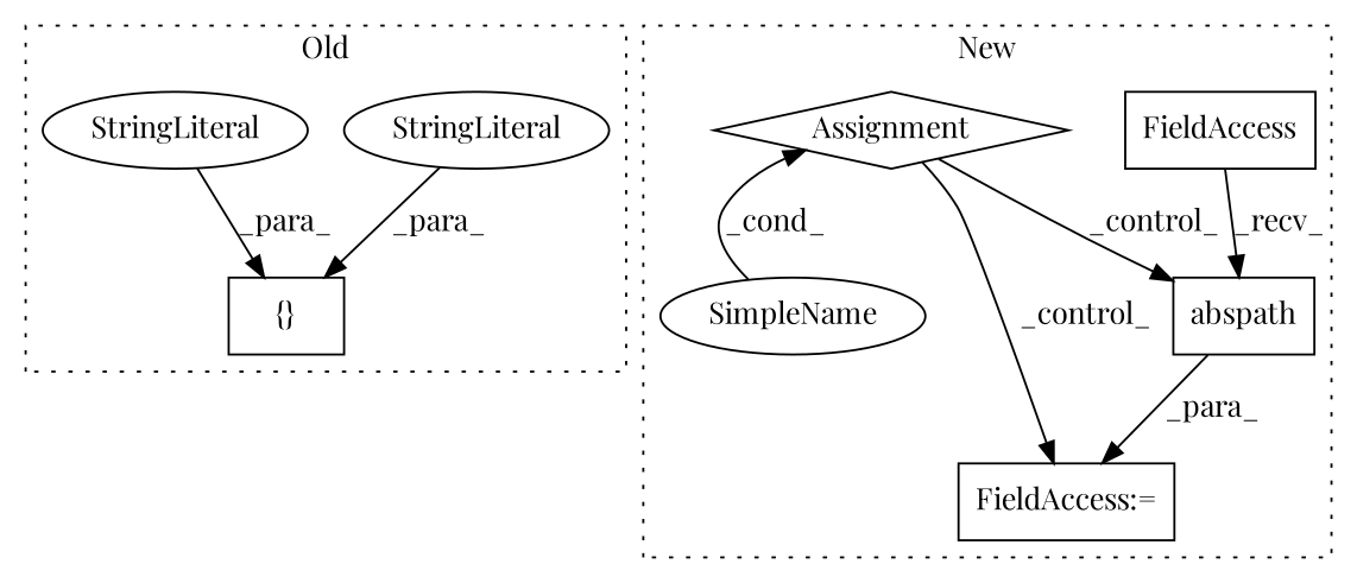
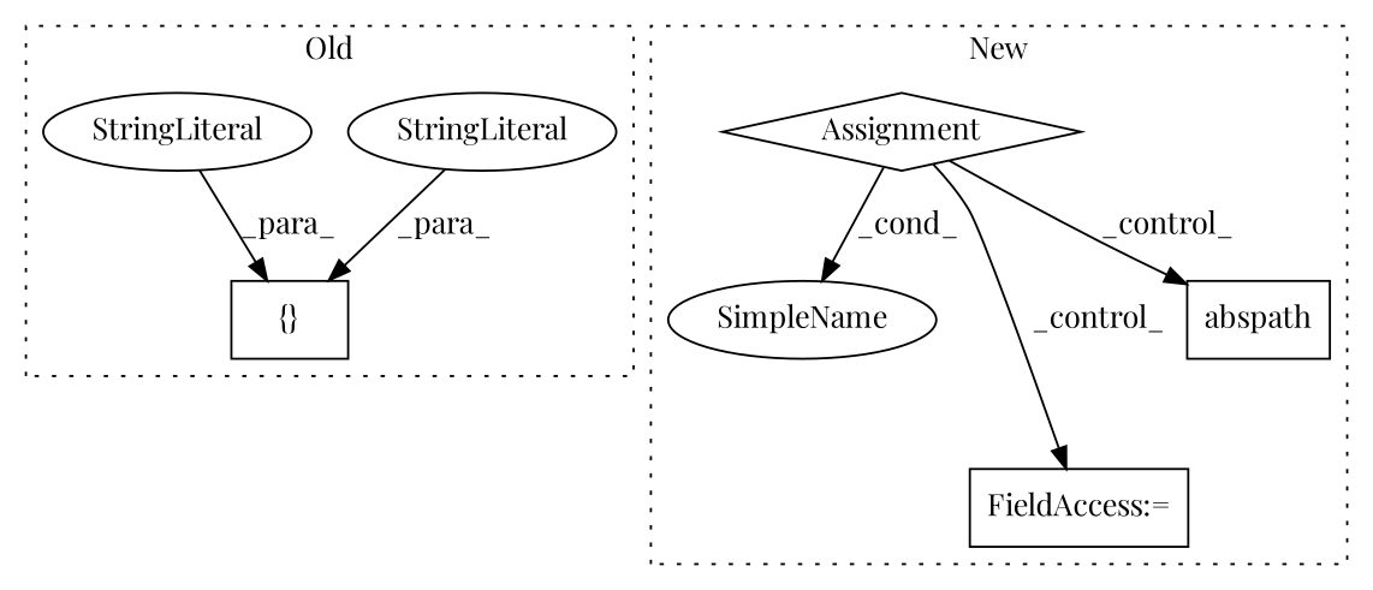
  digraph {
    fontname="Playfair Display"
    node [a=45 fontname="Playfair Display" l=3 shape=box]
    edge [fontname="Playfair Display"]
    n1 [a=4 l="1,1" label="{}" s="9792,9800"]
    n2 [label=StringLiteral s=9797 shape=ellipse]
    n3 [label=StringLiteral s=9793 shape=ellipse]
    n4 [a=32 l="8,1" label=abspath s="9825,9869"]
-   n5 [a=22 l=7 label=FieldAccess s=9817]
    n6 [a=7 l=1 label="FieldAccess:=" s=9816]
    n7 [a=42 label=SimpleName shape=ellipse l=""]
    n8 [a=25 l="4,2" label=Assignment s="9766,9796" shape=diamond]
    subgraph cluster_1 {
      label=Old
      style=dotted
      n1
      n2
      n3
    }
    subgraph cluster_2 {
      label=New
      style=dotted
      n4
-     n5
      n6
      n7
      n8
    }
    n2 -> n1 [label=_para_]
    n3 -> n1 [label=_para_]
-   n4 -> n6 [label=_para_]
-   n5 -> n4 [label=_recv_]
-   n7 -> n8 [label=_cond_]
+   n8 -> n7 [label=_cond_]
    n8 -> n4 [label=_control_]
    n8 -> n6 [label=_control_]
  }
